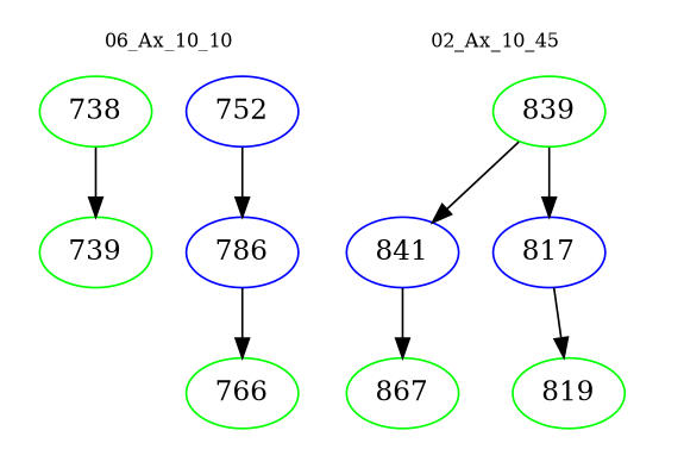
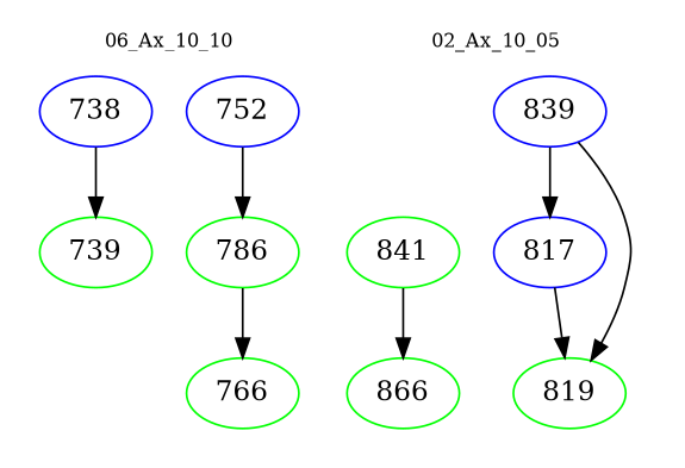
  digraph {
    node [color=blue]
    edge [color=black]
    n1 [label=752]
-   n2 [color=green label=738]
-   n3 [label=786]
+   n2 [label=738]
+   n3 [color=green label=786]
    n4 [color=green label=739]
    n5 [color=green label=766]
-   n6 [color=green label=839]
-   n7 [label=841]
+   n6 [label=839]
+   n7 [color=green label=841]
    n8 [label=817]
-   n9 [color=green label=867]
+   n9 [color=green label=866]
    n10 [color=green label=819]
    subgraph cluster_1 {
      color=white
      fontsize=10
      label="06_Ax_10_10"
      n1
      n2
      n3
      n4
      n5
    }
    subgraph cluster_2 {
      color=white
      fontsize=10
-     label="02_Ax_10_45"
+     label="02_Ax_10_05"
      n6
      n7
      n8
      n9
      n10
    }
    n1 -> n3
    n2 -> n4
    n3 -> n5
-   n6 -> n7
+   n6 -> n10
    n6 -> n8
    n7 -> n9
    n8 -> n10
  }
